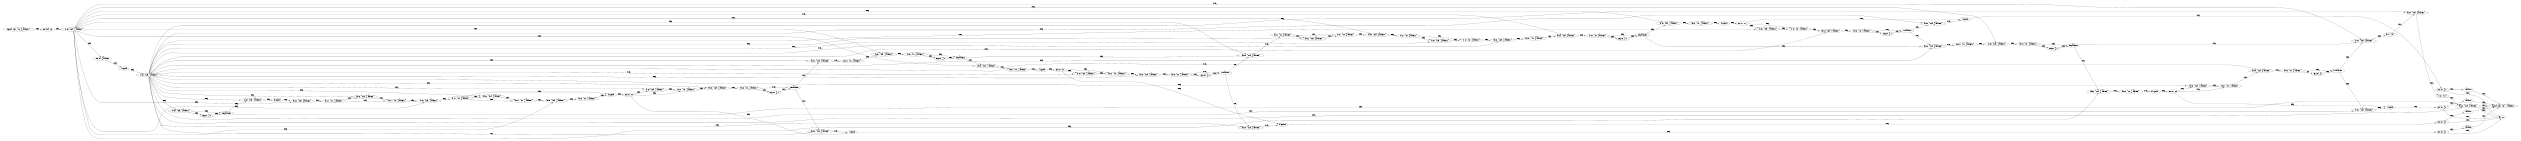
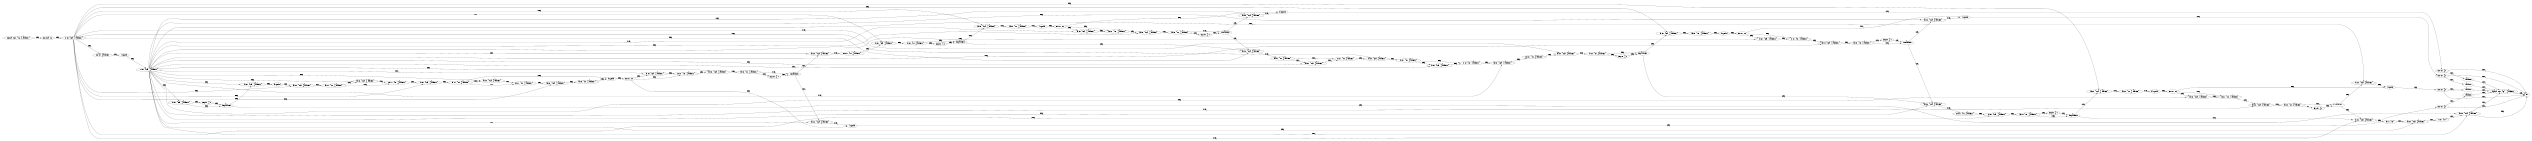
  digraph {
    rankdir=LR
    n1 [label="stp x29 , x30 , [ sp , #- address ]!"]
    n2 [label="mov x29 , sp"]
    n3 [label="str x0 , [ x29 , # address ]"]
    n4 [label="mov x4 , # address"]
    n5 [label="ldr x0 , [ x29 , # address ]"]
    n6 [label="ldr x0 , [ x29 , # address ]"]
    n7 [label="ldr x0 , [ x29 , # address ]"]
    n8 [label="ldr x0 , [ x29 , # address ]"]
    n9 [label="ldr x0 , [ x29 , # address ]"]
    n10 [label="ldr x0 , [ x29 , # address ]"]
    n11 [label="ldr x0 , [ x29 , # address ]"]
    n12 [label="ldr x0 , [ x29 , # address ]"]
    n13 [label="ldr x0 , [ x29 , # address ]"]
    n14 [label="ldr x0 , [ x29 , # address ]"]
    n15 [label="ldr x0 , [ x29 , # address ]"]
    n16 [label="ldr x0 , [ x29 , # address ]"]
    n17 [label="bl symbol"]
    n18 [label="ldr w1 , [ x0 , # address ]"]
    n19 [label="ldr w1 , [ x0 , # address ]"]
    n20 [label="ldr x0 , [ x0 , # address ]"]
    n21 [label="ldr x0 , [ x0 , # address ]"]
    n22 [label="ldr x1 , [ x0 , # address ]"]
    n23 [label="ldr x0 , [ x0 , # address ]"]
    n24 [label="ldr x1 , [ x0 , # address ]"]
    n25 [label="ldr x0 , [ x0 , # address ]"]
    n26 [label="ldr x0 , [ x0 , # address ]"]
    n27 [label="ldr x0 , [ x0 , # address ]"]
    n28 [label="ldr x1 , [ x0 ]"]
    n29 [label="ldr x0 , [ x0 , # address ]"]
    n30 [label="str x0 , [ x29 , # address ]"]
    n31 [label="ldr x0 , [ x29 , # address ]"]
    n32 [label="ldr x0 , [ x29 , # address ]"]
    n33 [label="ldr x0 , [ x29 , # address ]"]
    n34 [label="ldr x0 , [ x29 , # address ]"]
    n35 [label="ldr x0 , [ x29 , # address ]"]
    n36 [label="ldr x0 , [ x29 , # address ]"]
    n37 [label="ldr x0 , [ x29 , # address ]"]
    n38 [label="ldr x0 , [ x29 , # address ]"]
    n39 [label="ldr x0 , [ x29 , # address ]"]
    n40 [label="ldr x0 , [ x29 , # address ]"]
    n41 [label="ldr x0 , [ x29 , # address ]"]
    n42 [label="ldr x0 , [ x29 , # address ]"]
    n43 [label="ldr x0 , [ x29 , # address ]"]
    n44 [label="ldr x0 , [ x29 , # address ]"]
    n45 [label="ldr x0 , [ x29 , # address ]"]
    n46 [label="ldr x0 , [ x29 , # address ]"]
    n47 [label="ldr x0 , [ x29 , # address ]"]
    n48 [label="ldr x0 , [ x29 , # address ]"]
    n49 [label="ldr x0 , [ x29 , # address ]"]
    n50 [label="ldr x0 , [ x29 , # address ]"]
    n51 [label="ldr x0 , [ x29 , # address ]"]
    n52 [label="ldr x0 , [ x29 , # address ]"]
    n53 [label="ldr x0 , [ x29 , # address ]"]
    n54 [label="cmp x0 , # 0"]
    n55 [label="b.eq address"]
    n56 [label="ldp x29 , x30 , [ sp ] , # address"]
    n57 [label=ret]
    n58 [label="bl symbol"]
    n59 [label="str w1 , [ x0 , # address ]"]
    n60 [label="str w1 , [ x0 , # address ]"]
    n61 [label="str x1 , [ x0 , # address ]"]
    n62 [label="ldr x0 , [ x0 , # address ]"]
    n63 [label="str xzr , [ x0 , # address ]"]
    n64 [label="bl symbol"]
    n65 [label="str x1 , [ x0 , # address ]"]
    n66 [label="str x1 , [ x0 , # address ]"]
    n67 [label="str xzr , [ x0 , # address ]"]
    n68 [label="str xzr , [ x0 , # address ]"]
    n69 [label="str x1 , [ x0 , # address ]"]
    n70 [label="ldr x0 , [ x0 , # address ]"]
    n71 [label="bl symbol"]
    n72 [label="str x1 , [ x0 , # address ]"]
    n73 [label="ldr x0 , [ x0 , # address ]"]
    n74 [label="bl symbol"]
    n75 [label="str x1 , [ x0 ]"]
    n76 [label="str x1 , [ x0 , # address ]"]
    n77 [label="ldr x0 , [ x0 , # address ]"]
    n78 [label="bl symbol"]
    n79 [label="bl symbol"]
    n80 [label="mov x1 , x0"]
    n81 [label="mov x0 , # 0"]
    n82 [label="cmp x0 , # 0"]
    n83 [label="b.ne address"]
    n84 [label="cmp x0 , # 0"]
    n85 [label="b.eq address"]
    n86 [label="bl symbol"]
    n87 [label="b address"]
    n88 [label="cmp x0 , # 0"]
    n89 [label="b.eq address"]
    n90 [label="bl symbol"]
    n91 [label="mov x1 , x0"]
    n92 [label="mov x0 , # 0"]
    n93 [label="cmp x0 , # 0"]
    n94 [label="b.ne address"]
    n95 [label="cmp x0 , # 0"]
    n96 [label="b.eq address"]
    n97 [label="bl symbol"]
    n98 [label="mov x1 , x0"]
    n99 [label="mov x0 , # 0"]
    n100 [label="cmp x0 , # 0"]
    n101 [label="b.ne address"]
    n102 [label="b address"]
    n103 [label="mov x1 , x0"]
    n104 [label="mov x0 , # 0"]
    n105 [label="cmp x0 , # 0"]
    n106 [label="b.ne address"]
    n107 [label="b address"]
    n108 [label="b address"]
    n1 -> n2 [label=CFG]
    n2 -> n3 [label=CFG]
    n3 -> n4 [label=CFG]
    n3 -> n5 [label=DFG]
    n3 -> n6 [label=DFG]
    n3 -> n7 [label=DFG]
    n3 -> n8 [label=DFG]
    n3 -> n9 [label=DFG]
    n3 -> n10 [label=DFG]
    n3 -> n11 [label=DFG]
    n3 -> n12 [label=DFG]
    n3 -> n13 [label=DFG]
    n3 -> n14 [label=DFG]
    n3 -> n15 [label=DFG]
    n3 -> n16 [label=DFG]
    n4 -> n17 [label=CFG]
    n5 -> n18 [label=DFG]
    n6 -> n19 [label=DFG]
    n7 -> n20 [label=DFG]
    n8 -> n21 [label=DFG]
    n9 -> n22 [label=DFG]
    n10 -> n23 [label=DFG]
    n11 -> n24 [label=DFG]
    n12 -> n25 [label=DFG]
    n13 -> n26 [label=DFG]
    n14 -> n27 [label=DFG]
    n15 -> n28 [label=DFG]
    n16 -> n29 [label=DFG]
    n17 -> n30 [label=DFG]
    n18 -> n34 [label=CFG]
    n18 -> n59 [label=DFG]
    n19 -> n35 [label=CFG]
    n19 -> n60 [label=DFG]
    n19 -> n79 [label=DFG]
    n20 -> n79 [label=DFG]
    n21 -> n84 [label=CFG]
    n21 -> n85 [label=DFG]
    n22 -> n40 [label=CFG]
    n22 -> n65 [label=DFG]
    n23 -> n86 [label=DFG]
    n24 -> n41 [label=CFG]
    n24 -> n66 [label=DFG]
    n25 -> n88 [label=CFG]
    n25 -> n89 [label=DFG]
    n26 -> n90 [label=DFG]
    n27 -> n95 [label=CFG]
    n27 -> n96 [label=DFG]
    n28 -> n50 [label=CFG]
    n29 -> n97 [label=DFG]
    n30 -> n31 [label=DFG]
    n30 -> n32 [label=DFG]
    n30 -> n33 [label=DFG]
    n30 -> n34 [label=DFG]
    n30 -> n35 [label=DFG]
    n30 -> n36 [label=DFG]
    n30 -> n37 [label=DFG]
    n30 -> n38 [label=DFG]
    n30 -> n39 [label=DFG]
    n30 -> n40 [label=DFG]
    n30 -> n41 [label=DFG]
    n30 -> n42 [label=DFG]
    n30 -> n43 [label=DFG]
    n30 -> n44 [label=DFG]
    n30 -> n45 [label=DFG]
    n30 -> n46 [label=DFG]
    n30 -> n47 [label=DFG]
    n30 -> n48 [label=DFG]
    n30 -> n49 [label=DFG]
    n30 -> n50 [label=DFG]
    n30 -> n51 [label=DFG]
    n30 -> n52 [label=DFG]
    n30 -> n53 [label=DFG]
    n31 -> n54 [label=CFG]
    n31 -> n55 [label=DFG]
    n32 -> n56 [label=CFG]
    n32 -> n57 [label=DFG]
    n33 -> n58 [label=DFG]
    n34 -> n59 [label=DFG]
    n35 -> n60 [label=DFG]
    n36 -> n61 [label=DFG]
    n37 -> n62 [label=DFG]
    n38 -> n63 [label=DFG]
    n39 -> n64 [label=DFG]
    n40 -> n65 [label=DFG]
    n41 -> n66 [label=DFG]
    n42 -> n67 [label=DFG]
    n43 -> n68 [label=DFG]
    n44 -> n69 [label=DFG]
    n45 -> n70 [label=DFG]
    n46 -> n71 [label=DFG]
    n47 -> n72 [label=DFG]
    n48 -> n73 [label=DFG]
    n49 -> n74 [label=DFG]
    n50 -> n75 [label=DFG]
    n51 -> n76 [label=DFG]
    n52 -> n77 [label=DFG]
    n53 -> n78 [label=DFG]
    n54 -> n55 [label=CFG]
    n55 -> n32 [label=CFG]
    n55 -> n33 [label=CFG]
+   n56 -> n57 [label=CFG]
    n58 -> n5 [label=CFG]
    n59 -> n6 [label=CFG]
    n60 -> n7 [label=CFG]
    n61 -> n37 [label=CFG]
    n62 -> n82 [label=CFG]
    n62 -> n83 [label=DFG]
    n63 -> n8 [label=CFG]
    n64 -> n81 [label=CFG]
    n65 -> n11 [label=CFG]
    n66 -> n42 [label=CFG]
    n67 -> n12 [label=CFG]
    n68 -> n14 [label=CFG]
    n69 -> n45 [label=CFG]
    n70 -> n93 [label=CFG]
    n70 -> n94 [label=DFG]
    n71 -> n92 [label=CFG]
    n72 -> n48 [label=CFG]
    n73 -> n100 [label=CFG]
    n73 -> n101 [label=DFG]
    n74 -> n99 [label=CFG]
    n75 -> n32 [label=CFG]
    n76 -> n52 [label=CFG]
    n77 -> n105 [label=CFG]
    n77 -> n106 [label=DFG]
    n78 -> n104 [label=CFG]
    n79 -> n80 [label=DFG]
    n80 -> n36 [label=CFG]
    n80 -> n61 [label=DFG]
    n80 -> n64 [label=DFG]
    n81 -> n57 [label=DFG]
    n81 -> n87 [label=CFG]
    n82 -> n83 [label=CFG]
    n83 -> n38 [label=CFG]
    n83 -> n39 [label=CFG]
    n84 -> n85 [label=CFG]
    n85 -> n9 [label=CFG]
    n85 -> n10 [label=CFG]
    n86 -> n91 [label=DFG]
    n87 -> n56 [label=CFG]
    n88 -> n89 [label=CFG]
    n89 -> n13 [label=CFG]
    n89 -> n43 [label=CFG]
    n90 -> n98 [label=DFG]
    n91 -> n44 [label=CFG]
    n91 -> n69 [label=DFG]
    n91 -> n71 [label=DFG]
    n92 -> n57 [label=DFG]
    n92 -> n102 [label=CFG]
    n93 -> n94 [label=CFG]
    n94 -> n9 [label=CFG]
    n94 -> n46 [label=CFG]
    n95 -> n96 [label=CFG]
    n96 -> n15 [label=CFG]
    n96 -> n16 [label=CFG]
    n97 -> n103 [label=DFG]
    n98 -> n47 [label=CFG]
    n98 -> n72 [label=DFG]
    n98 -> n74 [label=DFG]
    n99 -> n57 [label=DFG]
    n99 -> n107 [label=CFG]
    n100 -> n101 [label=CFG]
    n101 -> n43 [label=CFG]
    n101 -> n49 [label=CFG]
    n102 -> n56 [label=CFG]
    n103 -> n51 [label=CFG]
    n103 -> n76 [label=DFG]
    n103 -> n78 [label=DFG]
    n104 -> n57 [label=DFG]
    n104 -> n108 [label=CFG]
    n105 -> n106 [label=CFG]
    n106 -> n15 [label=CFG]
    n106 -> n53 [label=CFG]
    n107 -> n56 [label=CFG]
    n108 -> n56 [label=CFG]
  }
